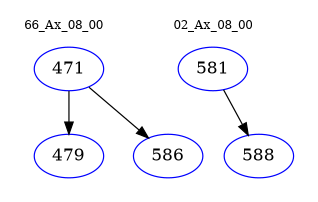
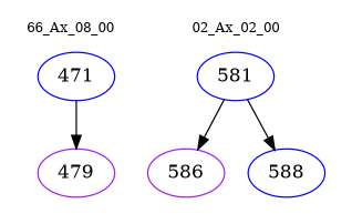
  digraph {
    node [color=blue]
    edge [color=black style=solid]
    n1 [label=471]
-   n2 [label=479]
+   n2 [color=purple label=479]
    n3 [label=581]
-   n4 [label=586]
+   n4 [color=purple label=586]
    n5 [label=588]
    subgraph cluster_1 {
      color=white
      fontsize=10
      label="66_Ax_08_00"
      n1
      n2
    }
    subgraph cluster_2 {
      color=white
      fontsize=10
-     label="02_Ax_08_00"
+     label="02_Ax_02_00"
      n3
      n4
      n5
    }
    n1 -> n2
-   n1 -> n4
+   n3 -> n4
    n3 -> n5
  }
